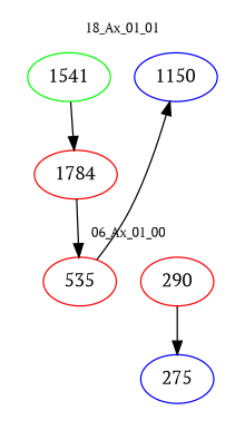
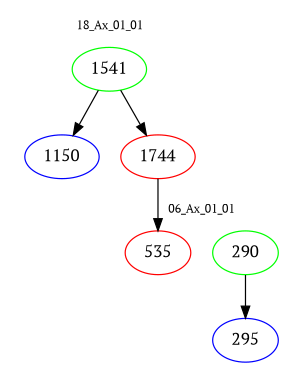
  digraph {
    fontname="PT Serif"
    node [color=green fontname="PT Serif"]
    edge [color=black fontname="PT Serif"]
    n1 [label=1541]
    n2 [color=blue label=1150]
-   n3 [color=red label=1784]
-   n4 [color=red label=290]
-   n5 [color=blue label=275]
+   n3 [color=red label=1744]
+   n4 [label=290]
+   n5 [color=blue label=295]
    n6 [color=red label=535]
    subgraph cluster_1 {
      color=white
      fontsize=10
      label="18_Ax_01_01"
      n1
      n2
      n3
    }
    subgraph cluster_2 {
      color=white
      fontsize=10
-     label="06_Ax_01_00"
+     label="06_Ax_01_01"
      n4
      n5
      n6
    }
-   n6 -> n2
+   n1 -> n2
    n1 -> n3
    n3 -> n6
    n4 -> n5
  }
